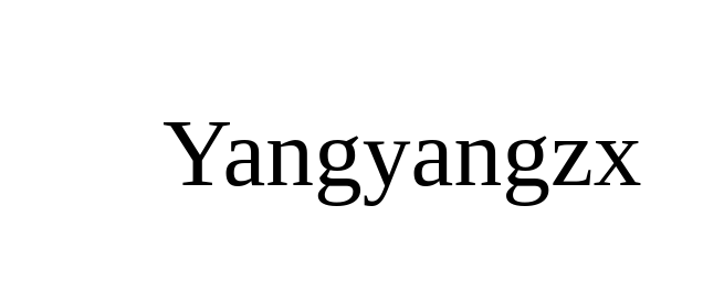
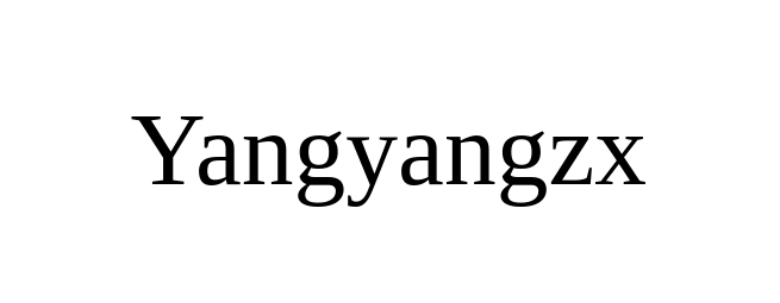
  <mxCell id="0" />
  <mxCell id="1" parent="0" />
- <mxCell id="2" value="Yangyangzx" style="text;html=1;align=center;verticalAlign=middle;resizable=0;points=[];autosize=1;strokeColor=none;fillColor=none;fontSize=35;fontFamily=Lucida Console;" vertex="1" parent="1"><mxGeometry x="35" y="25" width="220" height="60" as="geometry" /></mxCell>
+ <mxCell id="2" value="Yangyangzx" style="text;html=1;align=center;verticalAlign=middle;resizable=0;points=[];autosize=1;strokeColor=none;fillColor=none;fontSize=35;fontFamily=Lucida Console;" vertex="1" parent="1"><mxGeometry x="20" y="20" width="220" height="60" as="geometry" /></mxCell>
